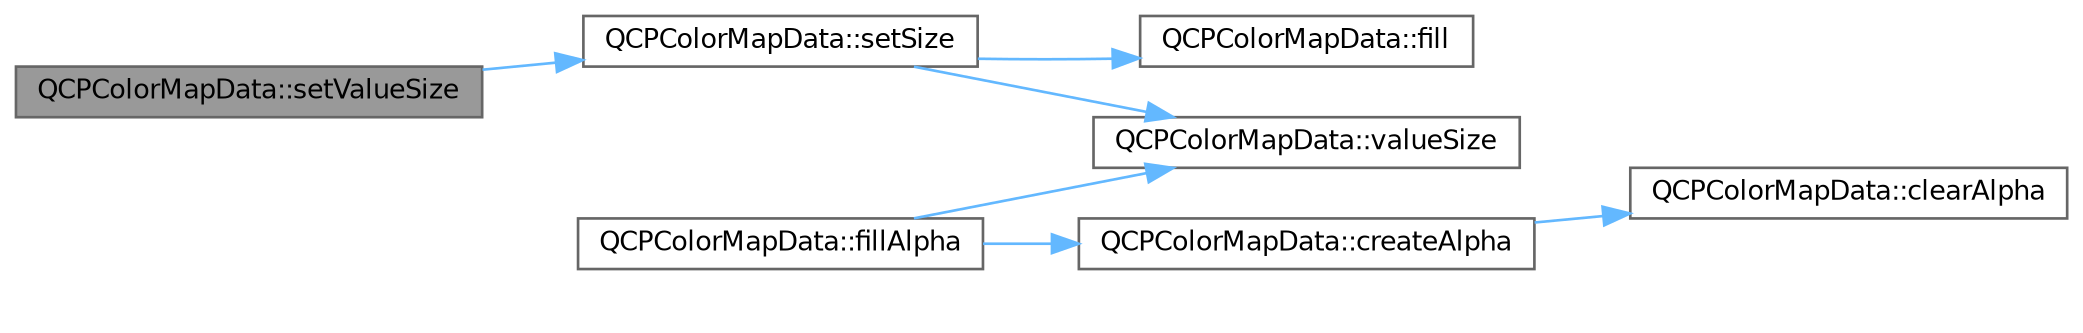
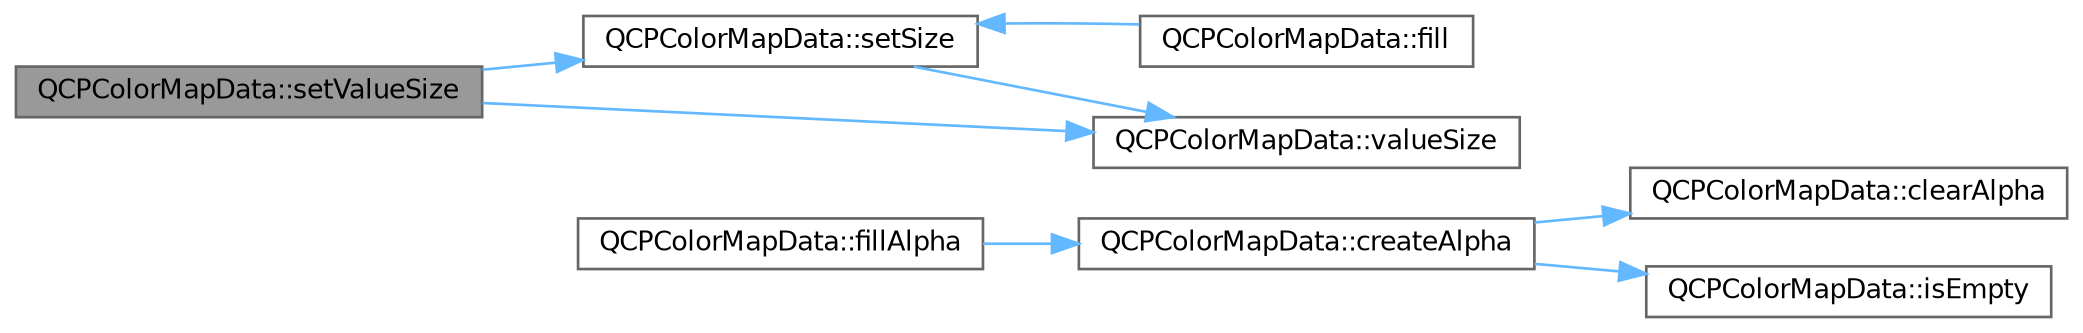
  digraph {
    rankdir=LR
    node [color=grey40 fillcolor=white fontname=Helvetica fontsize=10 shape=box style=filled]
    edge [color=steelblue1 fontname=Helvetica fontsize=10 labelfontname=Helvetica labelfontsize=10 style=solid]
    n1 [color=gray40 fillcolor=grey60 fontcolor=black height=0.2 label="QCPColorMapData::setValueSize" width=0.4]
    n2 [height=0.2 label="QCPColorMapData::setSize" width=0.4]
    n3 [height=0.2 label="QCPColorMapData::valueSize" width=0.4]
    n4 [height=0.2 label="QCPColorMapData::fill" width=0.4]
    n5 [height=0.2 label="QCPColorMapData::createAlpha" width=0.4]
    n6 [height=0.2 label="QCPColorMapData::clearAlpha" width=0.4]
+   n7 [height=0.2 label="QCPColorMapData::isEmpty" width=0.4]
    n8 [height=0.2 label="QCPColorMapData::fillAlpha" width=0.4]
    n1 -> n2
-   n8 -> n3
+   n1 -> n3
    n2 -> n3
-   n2 -> n4
+   n4 -> n2
    n5 -> n6
+   n5 -> n7
    n8 -> n5
  }
